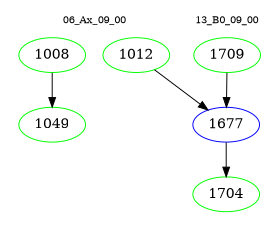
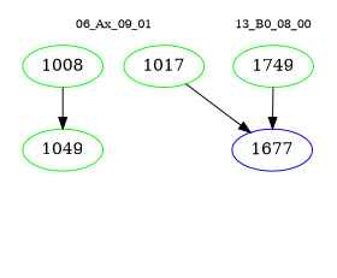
  digraph {
    node [color=green]
    edge [color=black]
-   n1 [label=1012]
+   n1 [label=1017]
    n2 [label=1008]
    n3 [label=1049]
-   n4 [label=1709]
+   n4 [label=1749]
    n5 [color=blue label=1677]
-   n6 [label=1704]
    subgraph cluster_1 {
      color=white
      fontsize=10
-     label="06_Ax_09_00"
+     label="06_Ax_09_01"
      n1
      n2
      n3
    }
    subgraph cluster_2 {
      color=white
      fontsize=10
-     label="13_B0_09_00"
+     label="13_B0_08_00"
      n4
      n5
-     n6
    }
    n1 -> n5
    n2 -> n3
    n4 -> n5
-   n5 -> n6
  }
